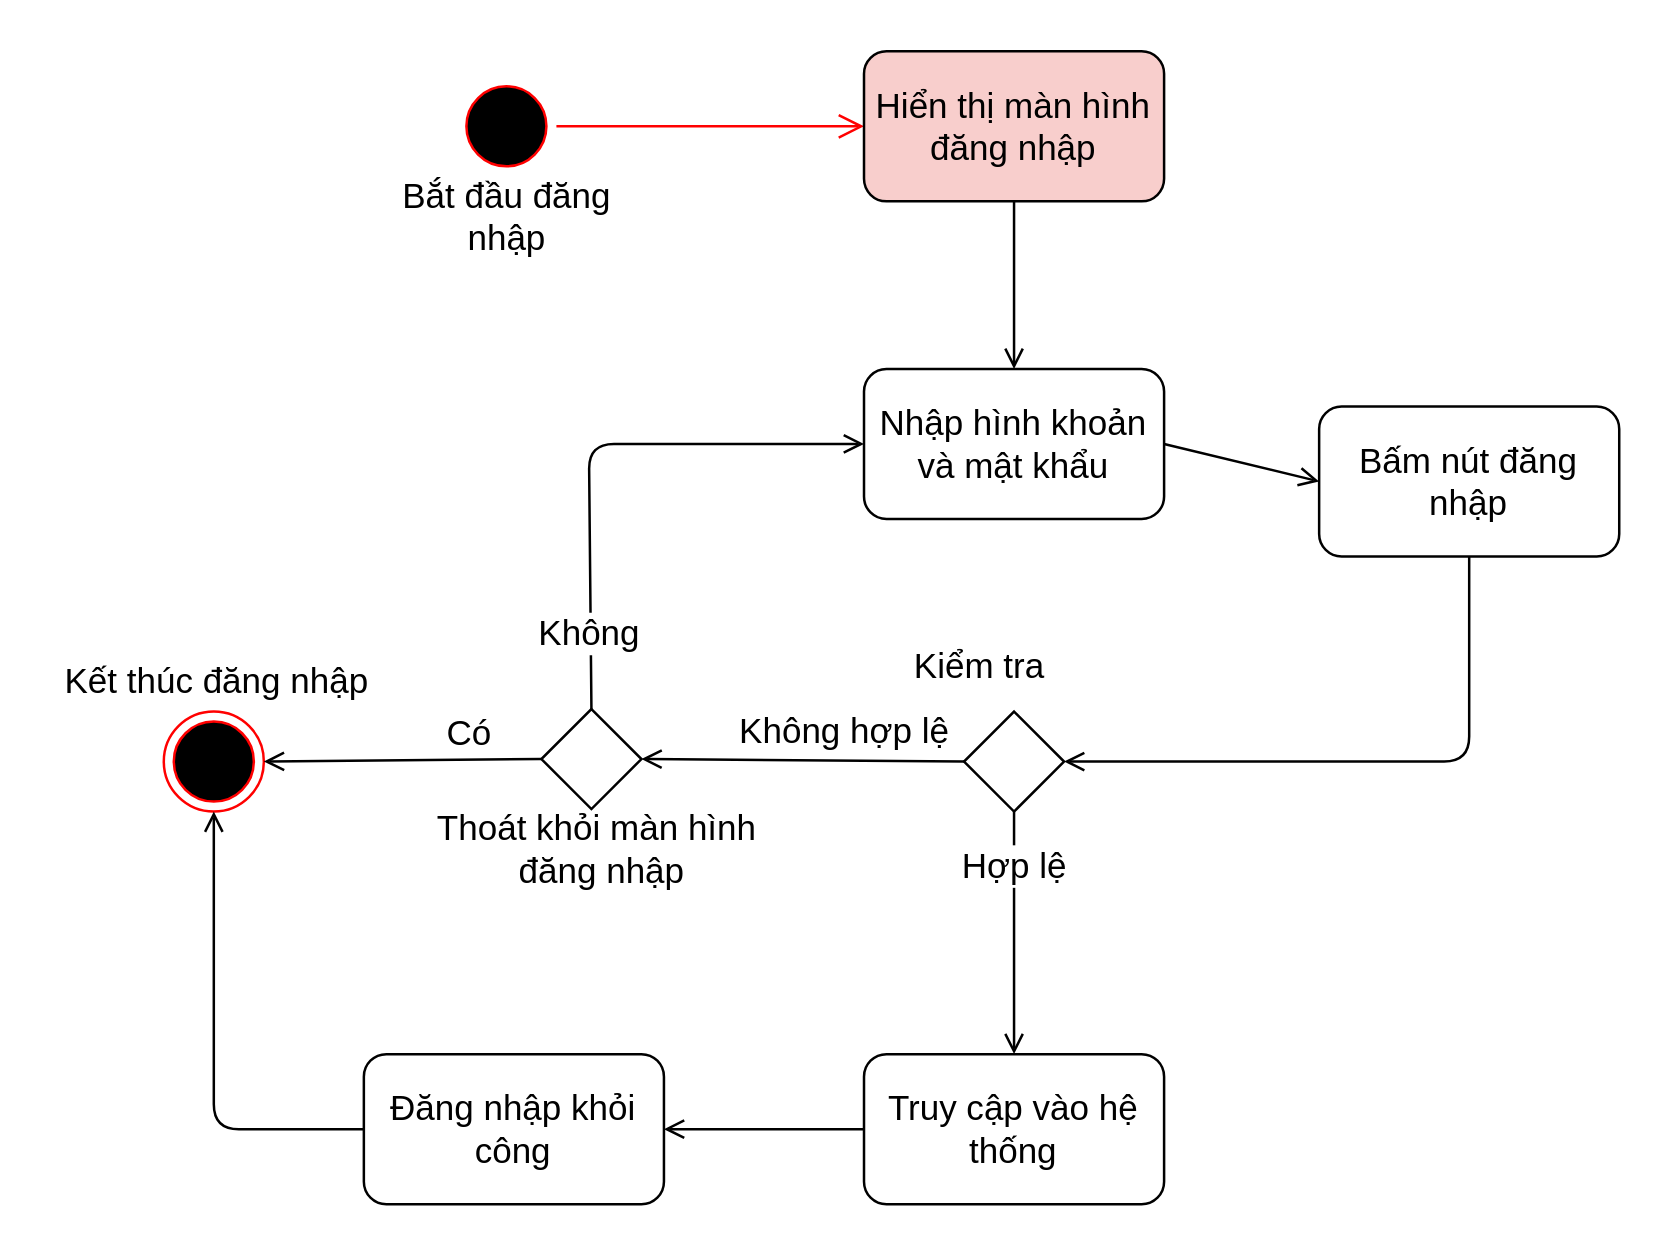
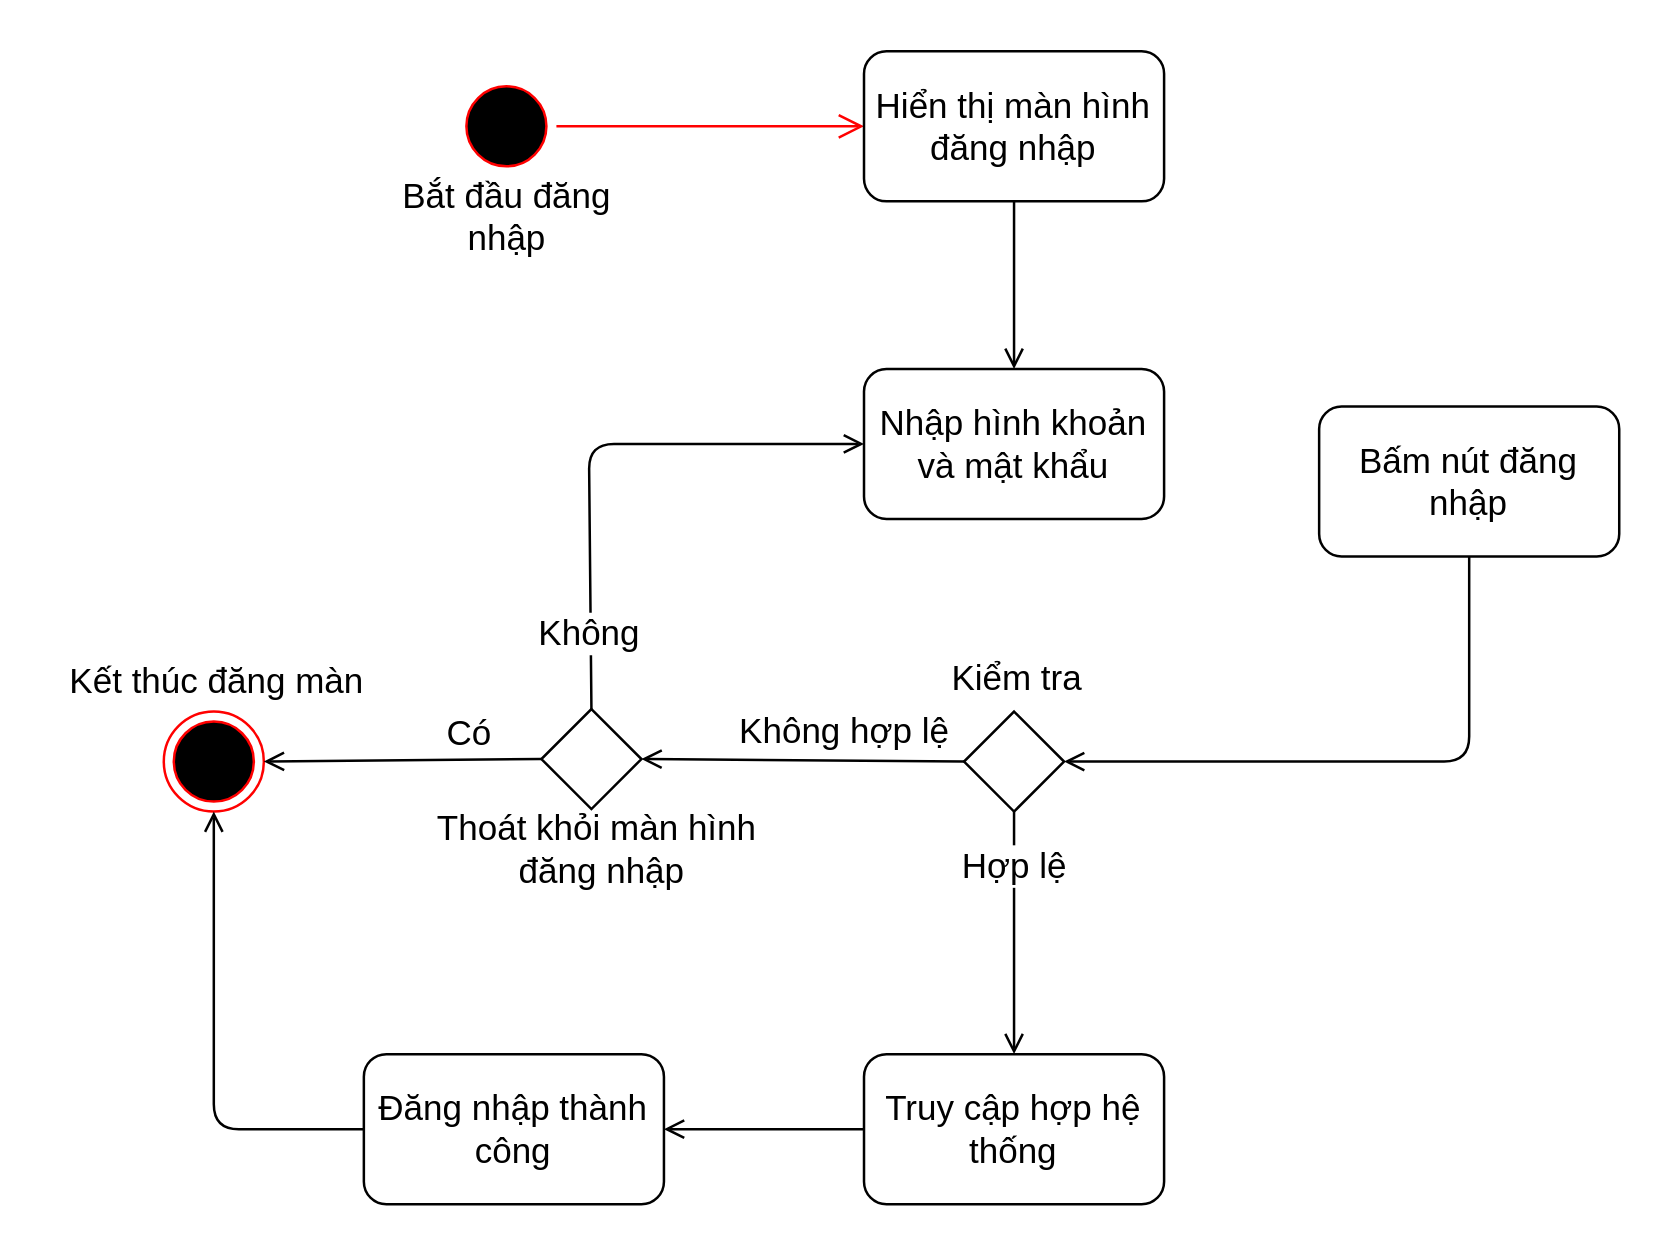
  <mxCell id="0" />
  <mxCell id="1" parent="0" />
  <mxCell id="2" value="" style="ellipse;html=1;shape=startState;fillColor=#000000;strokeColor=#ff0000;fontSize=14;" vertex="1" parent="1"><mxGeometry x="182" y="30" width="40" height="40" as="geometry" /></mxCell>
  <mxCell id="3" value="" style="edgeStyle=orthogonalEdgeStyle;html=1;verticalAlign=bottom;endArrow=open;endSize=8;strokeColor=#ff0000;fontSize=14;" edge="1" source="2" parent="1" target="4"><mxGeometry relative="1" as="geometry"><mxPoint x="201" y="130" as="targetPoint" /></mxGeometry></mxCell>
- <mxCell id="4" value="&lt;font style=&quot;font-size: 14px;&quot;&gt;Hiển thị màn hình đăng nhập&lt;/font&gt;" style="rounded=1;whiteSpace=wrap;html=1;fontSize=14;fillColor=#f8cecc;" vertex="1" parent="1"><mxGeometry x="345" y="20" width="120" height="60" as="geometry" /></mxCell>
+ <mxCell id="4" value="&lt;font style=&quot;font-size: 14px;&quot;&gt;Hiển thị màn hình đăng nhập&lt;/font&gt;" style="rounded=1;whiteSpace=wrap;html=1;fontSize=14;" vertex="1" parent="1"><mxGeometry x="345" y="20" width="120" height="60" as="geometry" /></mxCell>
  <mxCell id="5" value="&lt;font style=&quot;font-size: 14px;&quot;&gt;Nhập hình khoản và mật khẩu&lt;/font&gt;" style="rounded=1;whiteSpace=wrap;html=1;fontSize=14;" vertex="1" parent="1"><mxGeometry x="345" y="147" width="120" height="60" as="geometry" /></mxCell>
  <mxCell id="6" value="" style="html=1;verticalAlign=bottom;endArrow=open;endFill=0;fontSize=14;" edge="1" parent="1" source="4" target="5"><mxGeometry width="80" relative="1" as="geometry"><mxPoint x="438" y="237" as="sourcePoint" /><mxPoint x="339" y="150" as="targetPoint" /></mxGeometry></mxCell>
  <mxCell id="7" value="" style="ellipse;html=1;shape=endState;fillColor=#000000;strokeColor=#ff0000;fontSize=14;" vertex="1" parent="1"><mxGeometry x="65" y="284" width="40" height="40" as="geometry" /></mxCell>
  <mxCell id="8" value="" style="rhombus;whiteSpace=wrap;html=1;fontSize=14;" vertex="1" parent="1"><mxGeometry x="385" y="284" width="40" height="40" as="geometry" /></mxCell>
  <mxCell id="9" value="" style="html=1;verticalAlign=bottom;endArrow=open;endFill=0;entryX=1;entryY=0.5;entryDx=0;entryDy=0;exitX=0.5;exitY=1;exitDx=0;exitDy=0;fontSize=14;" edge="1" parent="1" source="19" target="8"><mxGeometry width="80" relative="1" as="geometry"><mxPoint x="251" y="285" as="sourcePoint" /><mxPoint x="343" y="285" as="targetPoint" /><Array as="points"><mxPoint x="587" y="304" /></Array></mxGeometry></mxCell>
  <mxCell id="10" value="" style="rhombus;whiteSpace=wrap;html=1;fontSize=14;" vertex="1" parent="1"><mxGeometry x="216" y="283" width="40" height="40" as="geometry" /></mxCell>
  <mxCell id="11" value="&lt;font style=&quot;font-size: 14px&quot;&gt;Hợp lệ&lt;/font&gt;" style="html=1;verticalAlign=bottom;endArrow=open;endFill=0;exitX=0.5;exitY=1;exitDx=0;exitDy=0;entryX=0.5;entryY=0;entryDx=0;entryDy=0;fontSize=14;" edge="1" parent="1" source="8" target="13"><mxGeometry x="-0.32" width="80" relative="1" as="geometry"><mxPoint x="646" y="369" as="sourcePoint" /><mxPoint x="555" y="304" as="targetPoint" /><mxPoint as="offset" /></mxGeometry></mxCell>
  <mxCell id="12" value="&lt;font style=&quot;font-size: 14px&quot;&gt;Không hợp lệ&lt;/font&gt;" style="html=1;verticalAlign=bottom;endArrow=open;endFill=0;exitX=0;exitY=0.5;exitDx=0;exitDy=0;entryX=1;entryY=0.5;entryDx=0;entryDy=0;fontSize=14;" edge="1" parent="1" source="8" target="10"><mxGeometry x="-0.256" y="-1" width="80" relative="1" as="geometry"><mxPoint x="245" y="391.5" as="sourcePoint" /><mxPoint x="360" y="391" as="targetPoint" /><mxPoint as="offset" /></mxGeometry></mxCell>
- <mxCell id="13" value="Truy cập vào hệ thống" style="rounded=1;whiteSpace=wrap;html=1;fontSize=14;" vertex="1" parent="1"><mxGeometry x="345" y="421" width="120" height="60" as="geometry" /></mxCell>
+ <mxCell id="13" value="Truy cập hợp hệ thống" style="rounded=1;whiteSpace=wrap;html=1;fontSize=14;" vertex="1" parent="1"><mxGeometry x="345" y="421" width="120" height="60" as="geometry" /></mxCell>
  <mxCell id="14" value="Không" style="html=1;verticalAlign=bottom;endArrow=open;endFill=0;exitX=0.5;exitY=0;exitDx=0;exitDy=0;entryX=0;entryY=0.5;entryDx=0;entryDy=0;fontSize=14;" edge="1" parent="1" source="10" target="5"><mxGeometry x="-0.824" y="1" width="80" relative="1" as="geometry"><mxPoint x="415" y="90" as="sourcePoint" /><mxPoint x="415" y="155" as="targetPoint" /><Array as="points"><mxPoint x="235" y="177" /></Array><mxPoint as="offset" /></mxGeometry></mxCell>
  <mxCell id="15" value="Có" style="html=1;verticalAlign=bottom;endArrow=open;endFill=0;entryX=1;entryY=0.5;entryDx=0;entryDy=0;exitX=0;exitY=0.5;exitDx=0;exitDy=0;fontSize=14;" edge="1" parent="1" source="10" target="7"><mxGeometry x="-0.477" y="1" width="80" relative="1" as="geometry"><mxPoint x="425" y="100" as="sourcePoint" /><mxPoint x="425" y="165" as="targetPoint" /><mxPoint as="offset" /></mxGeometry></mxCell>
  <mxCell id="16" value="" style="html=1;verticalAlign=bottom;endArrow=open;endFill=0;entryX=0.5;entryY=1;entryDx=0;entryDy=0;fontSize=14;exitX=0;exitY=0.5;exitDx=0;exitDy=0;" edge="1" parent="1" source="23" target="7"><mxGeometry width="80" relative="1" as="geometry"><mxPoint x="161" y="451" as="sourcePoint" /><mxPoint x="244" y="449" as="targetPoint" /><Array as="points"><mxPoint x="85" y="451" /></Array></mxGeometry></mxCell>
  <mxCell id="17" value="Bắt đầu đăng nhập" style="text;html=1;strokeColor=none;fillColor=none;align=center;verticalAlign=middle;whiteSpace=wrap;rounded=0;fontSize=14;" vertex="1" parent="1"><mxGeometry x="146.5" y="75" width="111" height="21" as="geometry" /></mxCell>
- <mxCell id="18" value="Kết thúc đăng nhập" style="text;html=1;align=center;verticalAlign=middle;resizable=0;points=[];autosize=1;strokeColor=none;fontSize=14;" vertex="1" parent="1"><mxGeometry x="20" y="261" width="132" height="21" as="geometry" /></mxCell>
+ <mxCell id="18" value="Kết thúc đăng màn" style="text;html=1;align=center;verticalAlign=middle;resizable=0;points=[];autosize=1;strokeColor=none;fontSize=14;" vertex="1" parent="1"><mxGeometry x="20" y="261" width="132" height="21" as="geometry" /></mxCell>
  <mxCell id="19" value="Bấm nút đăng nhập" style="rounded=1;whiteSpace=wrap;html=1;fontSize=14;" vertex="1" parent="1"><mxGeometry x="527" y="162" width="120" height="60" as="geometry" /></mxCell>
- <mxCell id="20" value="" style="html=1;verticalAlign=bottom;endArrow=open;endFill=0;entryX=0;entryY=0.5;entryDx=0;entryDy=0;exitX=1;exitY=0.5;exitDx=0;exitDy=0;fontSize=14;" edge="1" parent="1" source="5" target="19"><mxGeometry width="80" relative="1" as="geometry"><mxPoint x="415" y="217" as="sourcePoint" /><mxPoint x="415" y="274" as="targetPoint" /></mxGeometry></mxCell>
- <mxCell id="21" value="&lt;span style=&quot;font-size: 14px;&quot;&gt;Kiểm tra&lt;/span&gt;" style="text;html=1;align=center;verticalAlign=middle;resizable=0;points=[];autosize=1;strokeColor=none;fontSize=14;" vertex="1" parent="1"><mxGeometry x="360" y="255" width="62" height="21" as="geometry" /></mxCell>
+ <mxCell id="21" value="&lt;span style=&quot;font-size: 14px;&quot;&gt;Kiểm tra&lt;/span&gt;" style="text;html=1;align=center;verticalAlign=middle;resizable=0;points=[];autosize=1;strokeColor=none;fontSize=14;" vertex="1" parent="1"><mxGeometry x="375" y="260" width="62" height="21" as="geometry" /></mxCell>
  <mxCell id="22" value="&lt;span style=&quot;font-size: 14px;&quot;&gt;Thoát khỏi màn hình&lt;br style=&quot;font-size: 14px;&quot;&gt;&amp;nbsp;đăng nhập&lt;/span&gt;" style="text;html=1;align=center;verticalAlign=middle;resizable=0;points=[];autosize=1;strokeColor=none;fontSize=14;" vertex="1" parent="1"><mxGeometry x="168.5" y="320" width="138" height="38" as="geometry" /></mxCell>
- <mxCell id="23" value="Đăng nhập khỏi công" style="rounded=1;whiteSpace=wrap;html=1;fontSize=14;" vertex="1" parent="1"><mxGeometry x="145" y="421" width="120" height="60" as="geometry" /></mxCell>
+ <mxCell id="23" value="Đăng nhập thành công" style="rounded=1;whiteSpace=wrap;html=1;fontSize=14;" vertex="1" parent="1"><mxGeometry x="145" y="421" width="120" height="60" as="geometry" /></mxCell>
  <mxCell id="24" value="" style="html=1;verticalAlign=bottom;endArrow=open;endFill=0;fontSize=14;exitX=0;exitY=0.5;exitDx=0;exitDy=0;" edge="1" parent="1" source="13" target="23"><mxGeometry width="80" relative="1" as="geometry"><mxPoint x="347" y="109" as="sourcePoint" /><mxPoint x="347" y="175" as="targetPoint" /></mxGeometry></mxCell>
